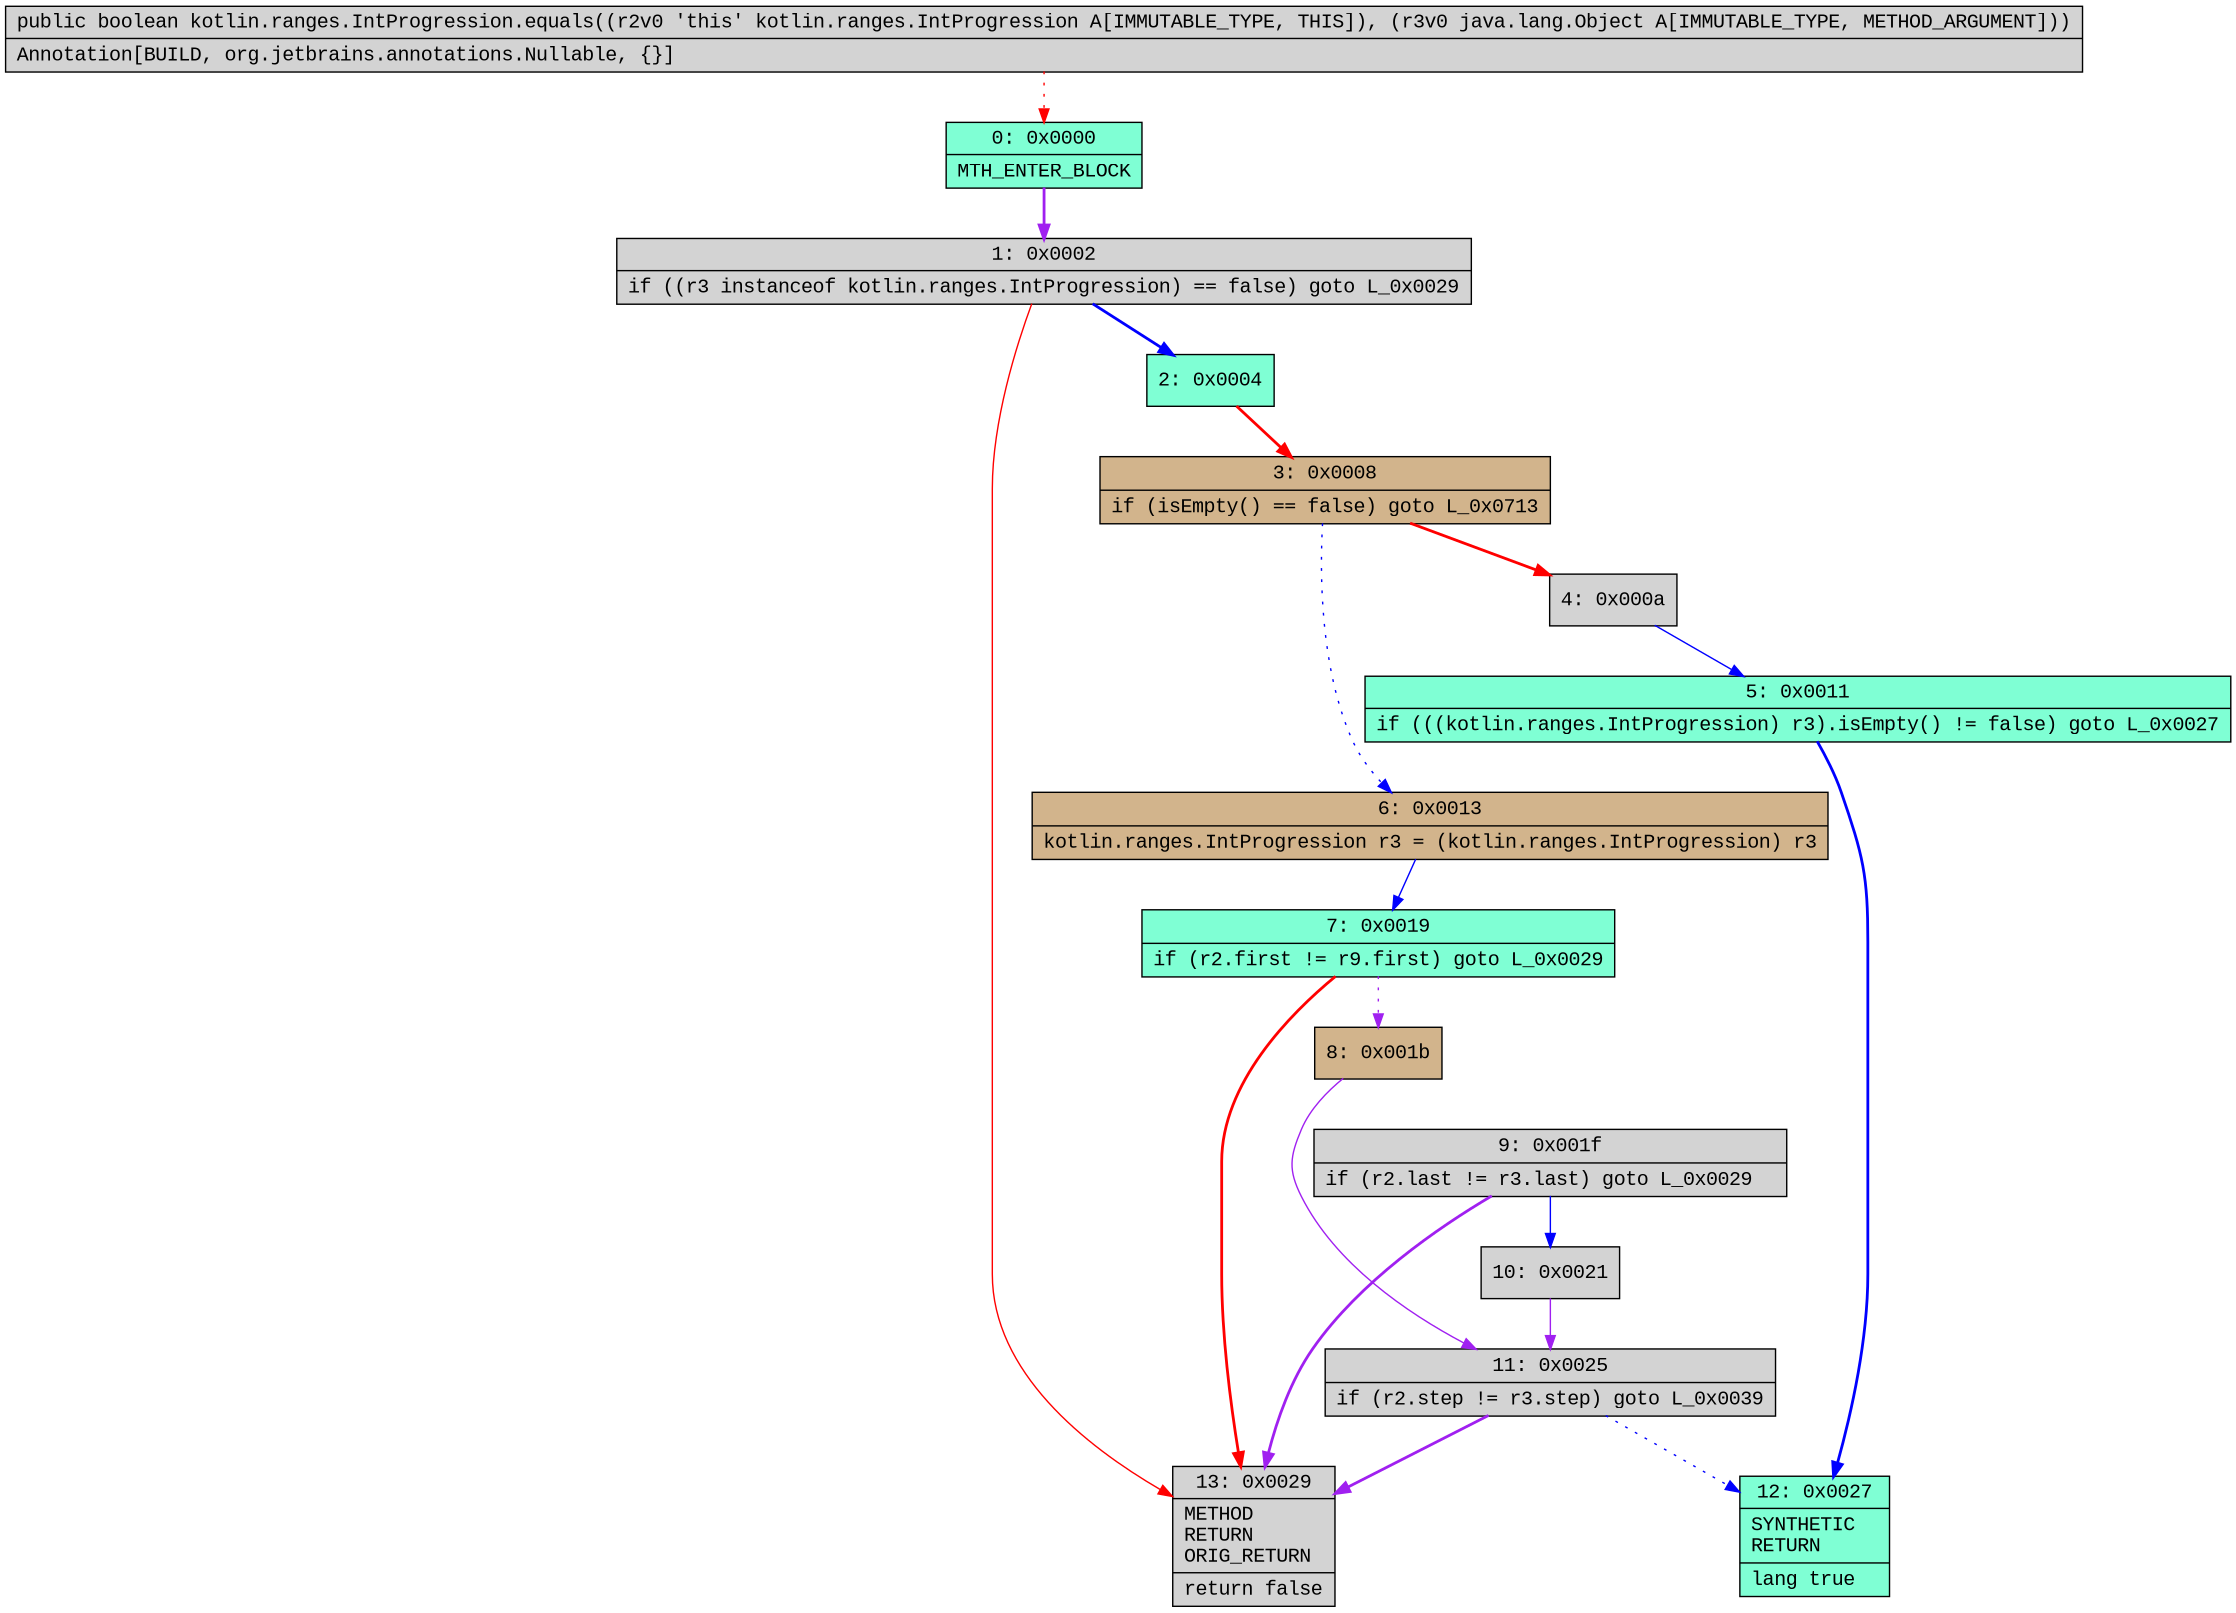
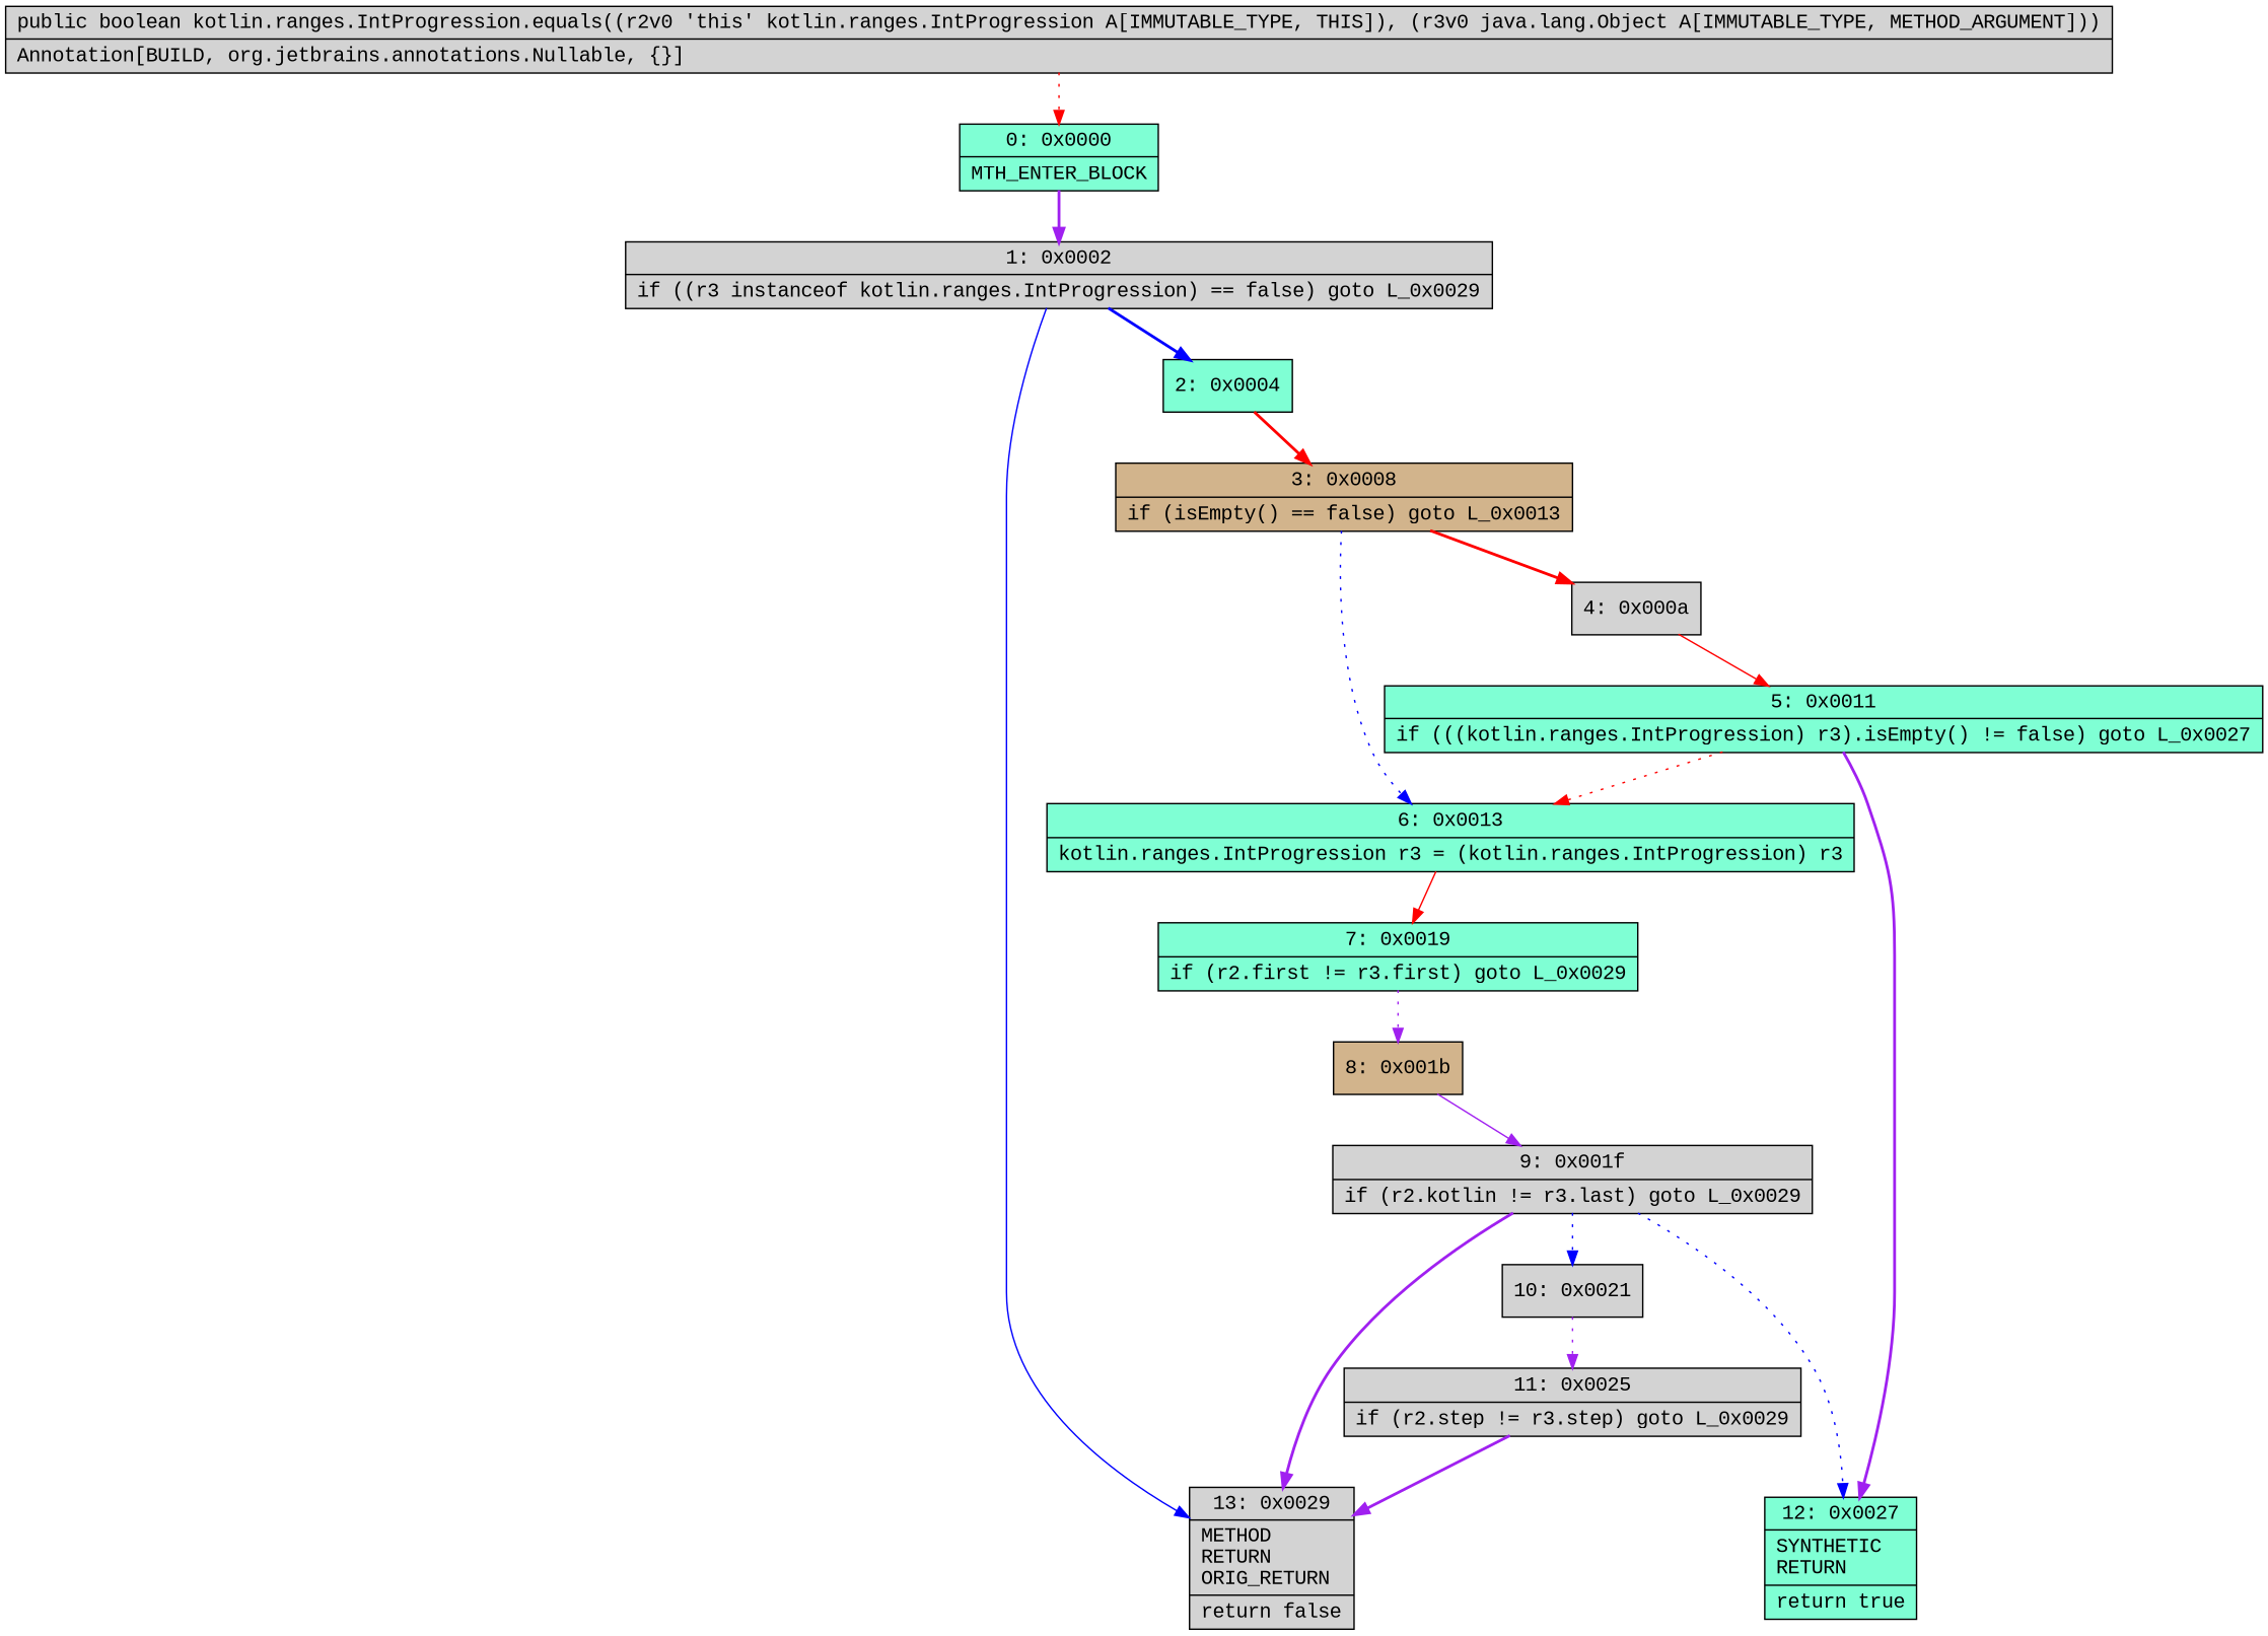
  digraph {
    fontname="Liberation Mono"
    node [fillcolor=lightgrey fontname="Liberation Mono" shape=record style=filled]
    edge [color=blue fontname="Liberation Mono" style=bold]
    n1 [fillcolor=aquamarine label="{0\:\ 0x0000|MTH_ENTER_BLOCK\l}"]
    n2 [label="{1\:\ 0x0002|if ((r3 instanceof kotlin.ranges.IntProgression) == false) goto L_0x0029\l}"]
    n3 [fillcolor=aquamarine label="{2\:\ 0x0004}"]
    n4 [label="{13\:\ 0x0029|METHOD\lRETURN\lORIG_RETURN\l|return false\l}"]
-   n5 [fillcolor=tan label="{3\:\ 0x0008|if (isEmpty() == false) goto L_0x0713\l}"]
+   n5 [fillcolor=tan label="{3\:\ 0x0008|if (isEmpty() == false) goto L_0x0013\l}"]
    n6 [label="{4\:\ 0x000a}"]
-   n7 [fillcolor=tan label="{6\:\ 0x0013|kotlin.ranges.IntProgression r3 = (kotlin.ranges.IntProgression) r3\l}"]
+   n7 [fillcolor=aquamarine label="{6\:\ 0x0013|kotlin.ranges.IntProgression r3 = (kotlin.ranges.IntProgression) r3\l}"]
    n8 [fillcolor=aquamarine label="{5\:\ 0x0011|if (((kotlin.ranges.IntProgression) r3).isEmpty() != false) goto L_0x0027\l}"]
-   n9 [fillcolor=aquamarine label="{7\:\ 0x0019|if (r2.first != r9.first) goto L_0x0029\l}"]
-   n10 [fillcolor=aquamarine label="{12\:\ 0x0027|SYNTHETIC\lRETURN\l|lang true\l}"]
+   n9 [fillcolor=aquamarine label="{7\:\ 0x0019|if (r2.first != r3.first) goto L_0x0029\l}"]
+   n10 [fillcolor=aquamarine label="{12\:\ 0x0027|SYNTHETIC\lRETURN\l|return true\l}"]
    n11 [fillcolor=tan label="{8\:\ 0x001b}"]
-   n12 [label="{9\:\ 0x001f|if (r2.last != r3.last) goto L_0x0029\l}"]
+   n12 [label="{9\:\ 0x001f|if (r2.kotlin != r3.last) goto L_0x0029\l}"]
    n13 [label="{10\:\ 0x0021}"]
-   n14 [label="{11\:\ 0x0025|if (r2.step != r3.step) goto L_0x0039\l}"]
+   n14 [label="{11\:\ 0x0025|if (r2.step != r3.step) goto L_0x0029\l}"]
    n15 [label="{public boolean kotlin.ranges.IntProgression.equals((r2v0 'this' kotlin.ranges.IntProgression A[IMMUTABLE_TYPE, THIS]), (r3v0 java.lang.Object A[IMMUTABLE_TYPE, METHOD_ARGUMENT]))  | Annotation[BUILD, org.jetbrains.annotations.Nullable, \{\}]\l}"]
    n1 -> n2 [color=purple]
    n2 -> n3
-   n2 -> n4 [color=red style=solid]
+   n2 -> n4 [style=solid]
    n3 -> n5 [color=red]
    n5 -> n6 [color=red]
    n5 -> n7 [style=dotted]
-   n6 -> n8 [style=solid]
-   n7 -> n9 [style=solid]
-   n8 -> n10
-   n9 -> n4 [color=red]
+   n6 -> n8 [color=red style=solid]
+   n7 -> n9 [color=red style=solid]
+   n8 -> n7 [color=red style=dotted]
+   n8 -> n10 [color=purple]
    n9 -> n11 [color=purple style=dotted]
-   n11 -> n14 [color=purple style=solid]
+   n11 -> n12 [color=purple style=solid]
    n12 -> n4 [color=purple]
-   n12 -> n13 [style=solid]
-   n13 -> n14 [color=purple style=solid]
+   n12 -> n13 [style=dotted]
+   n13 -> n14 [color=purple style=dotted]
    n14 -> n4 [color=purple]
-   n14 -> n10 [style=dotted]
+   n12 -> n10 [style=dotted]
    n15 -> n1 [color=red style=dotted]
  }
